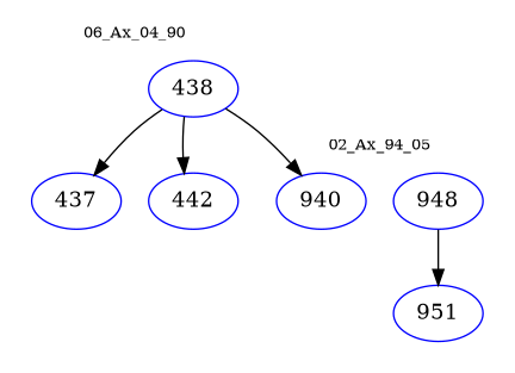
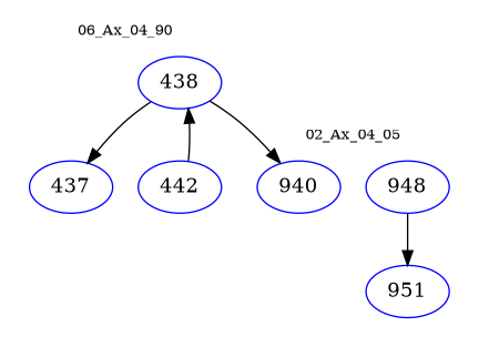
  digraph {
    node [color=blue]
    edge [color=black]
    n1 [label=438]
    n2 [label=437]
    n3 [label=442]
    n4 [label=948]
    n5 [label=940]
    n6 [label=951]
    subgraph cluster_1 {
      color=white
      fontsize=10
      label="06_Ax_04_90"
      n1
      n2
      n3
    }
    subgraph cluster_2 {
      color=white
      fontsize=10
-     label="02_Ax_94_05"
+     label="02_Ax_04_05"
      n4
      n5
      n6
    }
    n1 -> n2
-   n1 -> n3
+   n3 -> n1
    n1 -> n5
    n4 -> n6
  }
